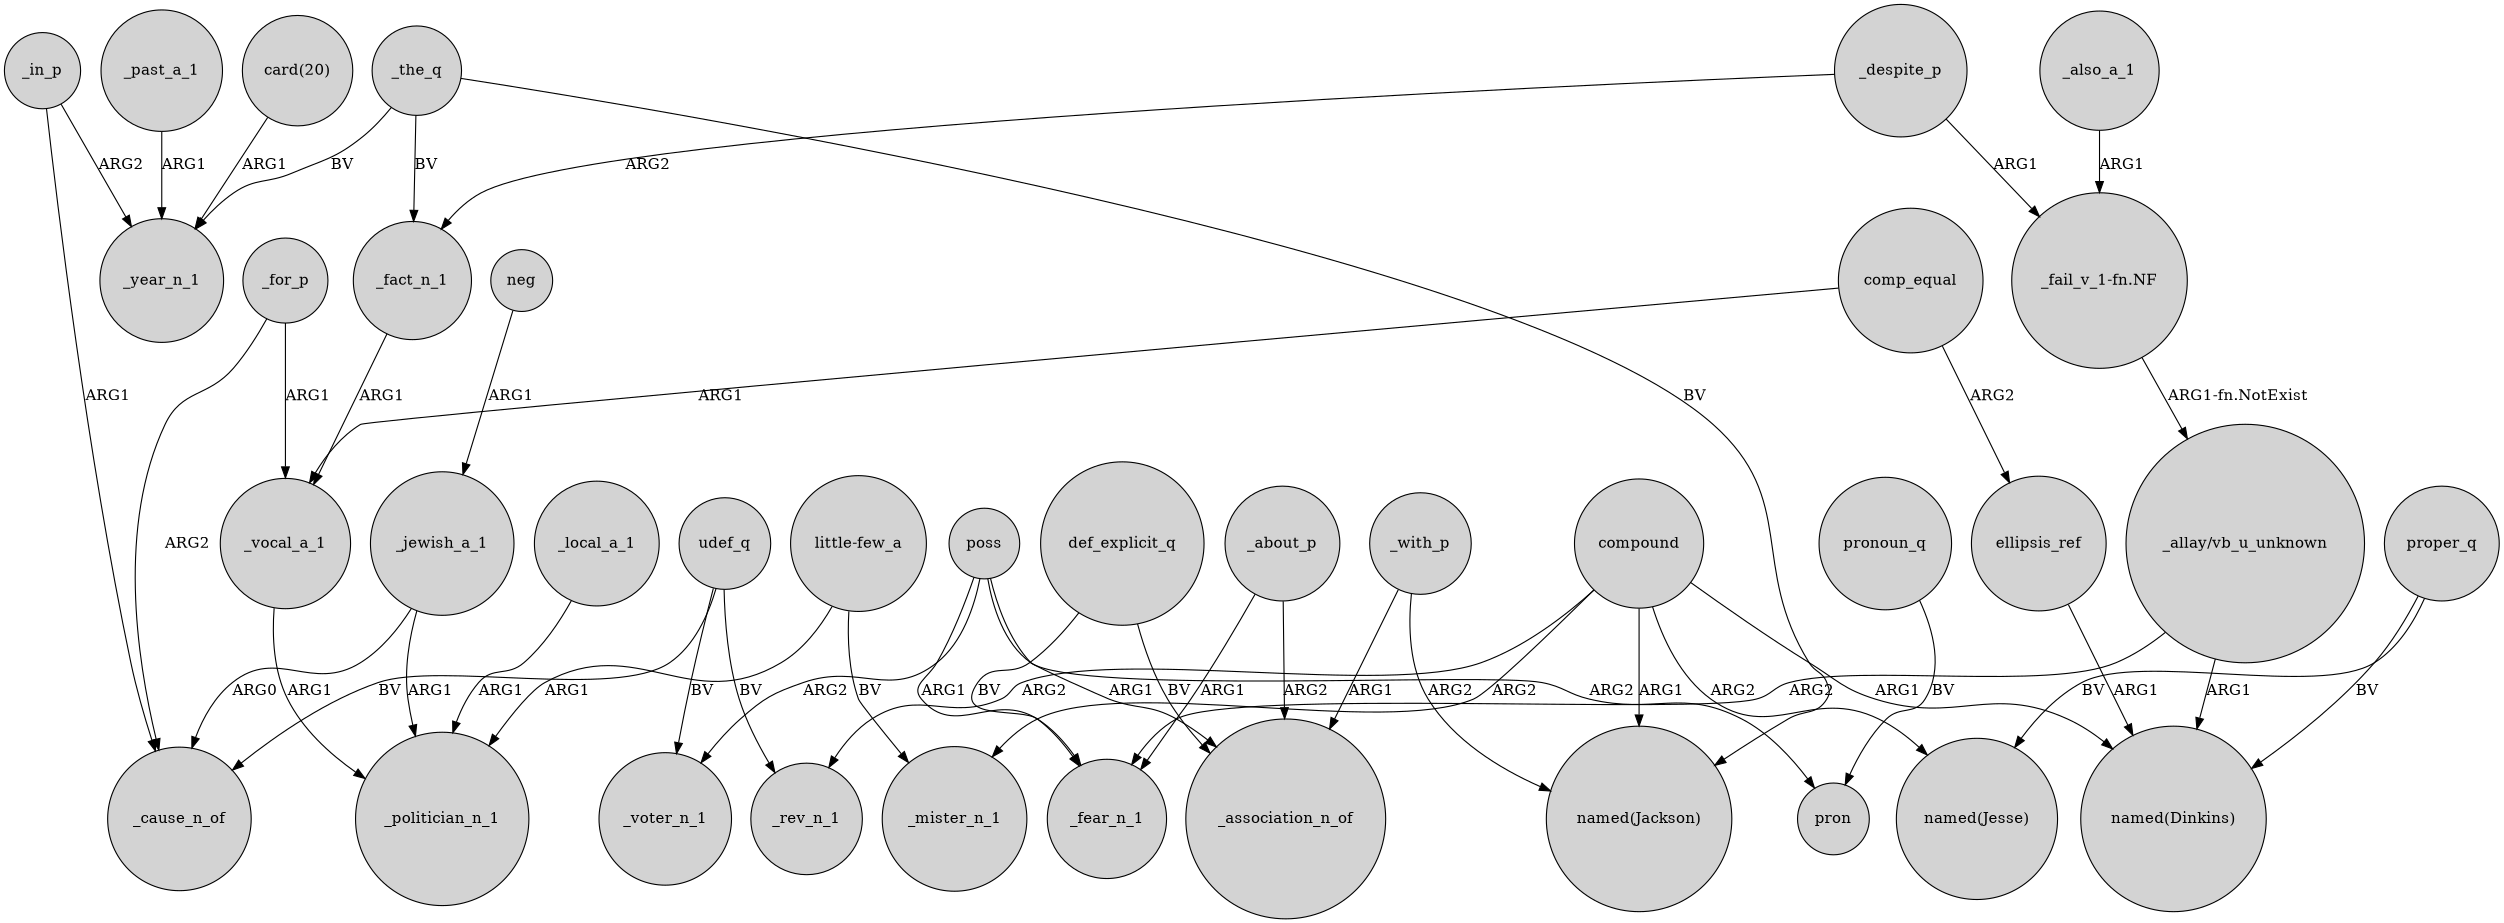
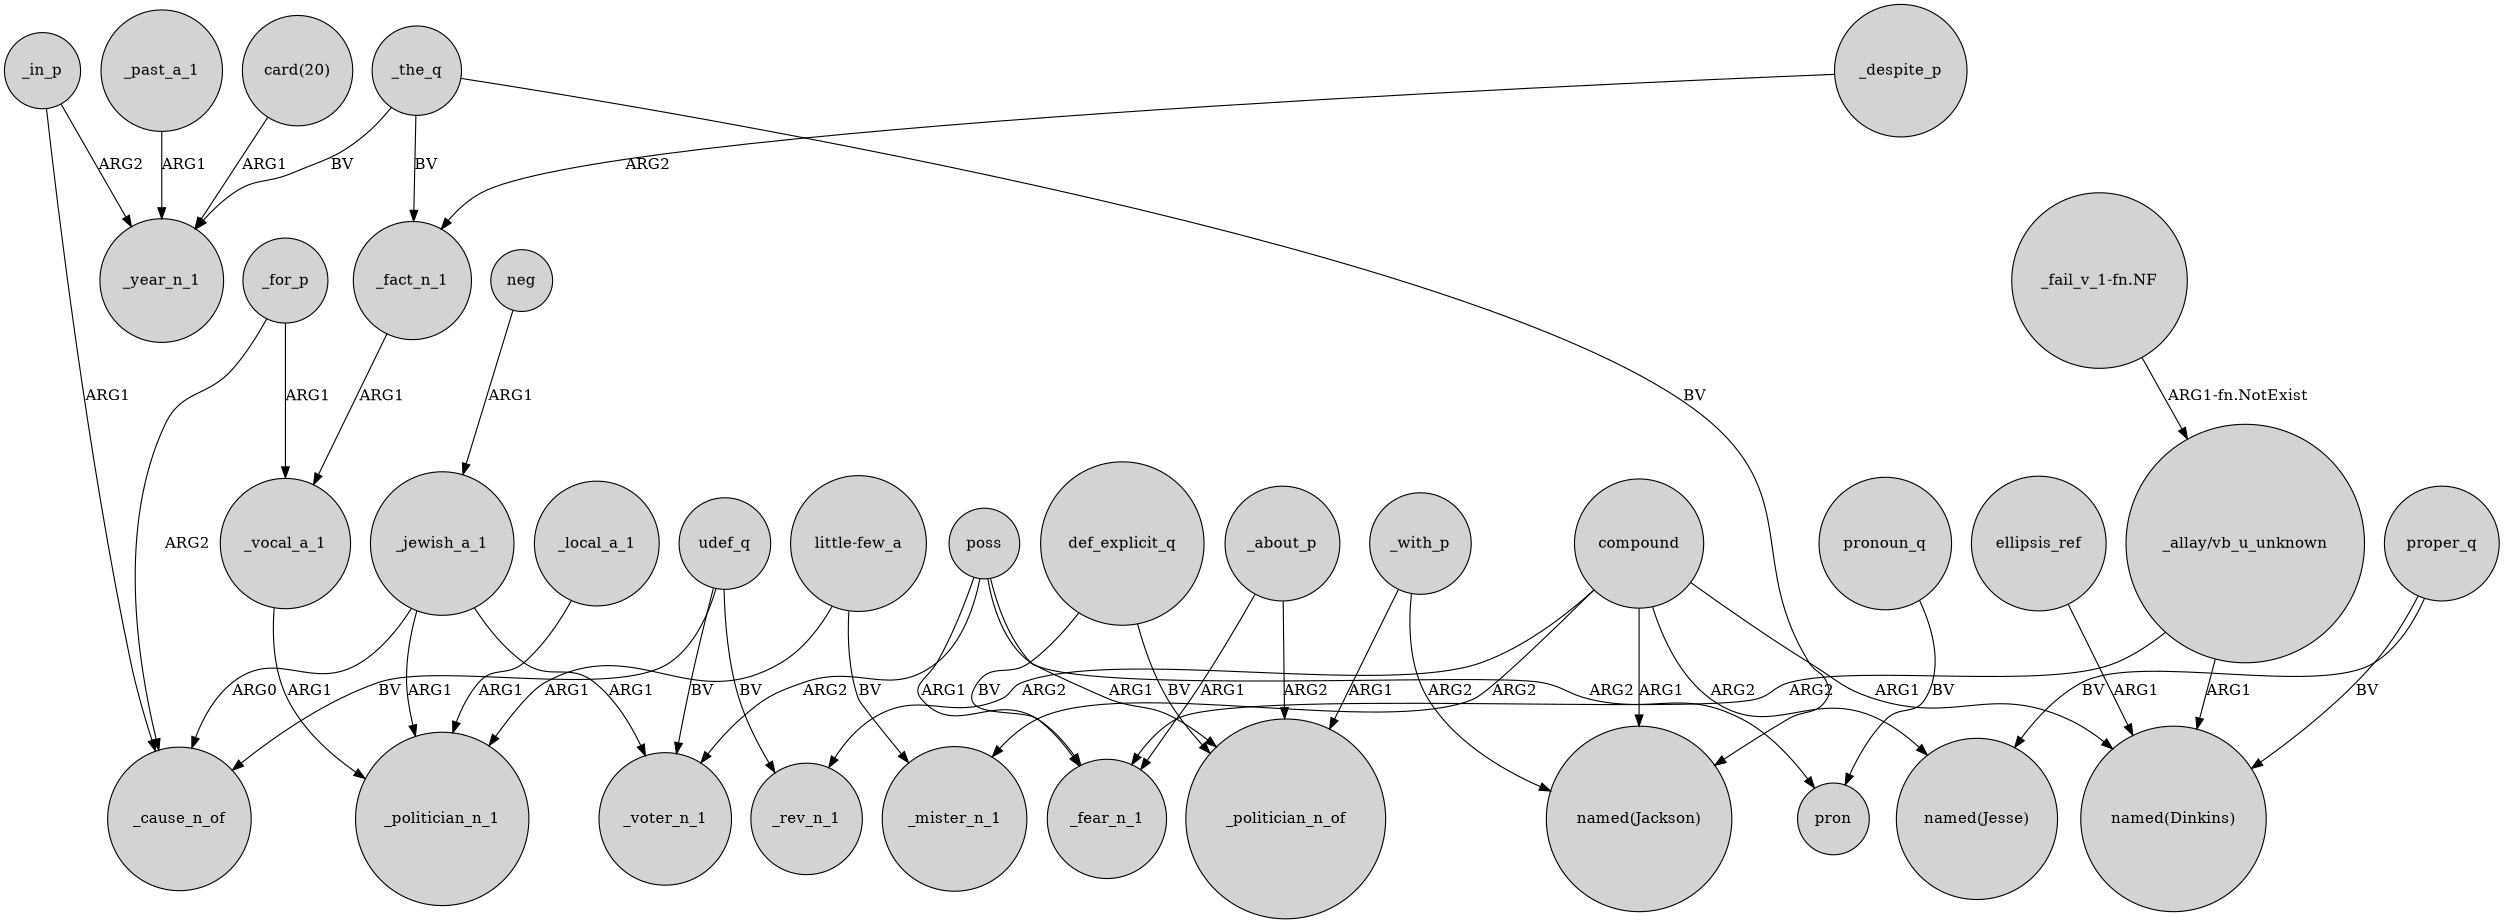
  digraph {
    node [shape=circle style=filled]
    _for_p
    _vocal_a_1
    _cause_n_of
    _politician_n_1
    _in_p
    _year_n_1
    "_allay/vb_u_unknown"
    _fear_n_1
    "named(Dinkins)"
    _about_p
-   _association_n_of
+   _association_n_of [label=_politician_n_of]
    poss
    pron
    _voter_n_1
    _with_p
    "named(Jackson)"
    neg
    _jewish_a_1
    ellipsis_ref
    _despite_p
    _fact_n_1
    "_fail_v_1-fn.NF"
    udef_q
    _rev_n_1
    compound
    _mister_n_1
    "named(Jesse)"
-   comp_equal
    def_explicit_q
    _past_a_1
    pronoun_q
    _local_a_1
    proper_q
    _the_q
-   _also_a_1
    "card(20)"
    "little-few_a"
    _for_p -> _vocal_a_1 [label=ARG1]
    _for_p -> _cause_n_of [label=ARG2]
    _vocal_a_1 -> _politician_n_1 [label=ARG1]
    _in_p -> _cause_n_of [label=ARG1]
    _in_p -> _year_n_1 [label=ARG2]
    "_allay/vb_u_unknown" -> _fear_n_1 [label=ARG2]
    "_allay/vb_u_unknown" -> "named(Dinkins)" [label=ARG1]
    _about_p -> _fear_n_1 [label=ARG1]
    _about_p -> _association_n_of [label=ARG2]
    poss -> _fear_n_1 [label=ARG1]
    poss -> _association_n_of [label=ARG1]
    poss -> pron [label=ARG2]
    poss -> _voter_n_1 [label=ARG2]
    _with_p -> _association_n_of [label=ARG1]
    _with_p -> "named(Jackson)" [label=ARG2]
    neg -> _jewish_a_1 [label=ARG1]
    _jewish_a_1 -> _cause_n_of [label=ARG0]
    _jewish_a_1 -> _politician_n_1 [label=ARG1]
+   _jewish_a_1 -> _voter_n_1 [label=ARG1]
    ellipsis_ref -> "named(Dinkins)" [label=ARG1]
    _despite_p -> _fact_n_1 [label=ARG2]
-   _despite_p -> "_fail_v_1-fn.NF" [label=ARG1]
    _fact_n_1 -> _vocal_a_1 [label=ARG1]
    "_fail_v_1-fn.NF" -> "_allay/vb_u_unknown" [label="ARG1-fn.NotExist"]
    udef_q -> _cause_n_of [label=BV]
    udef_q -> _voter_n_1 [label=BV]
    udef_q -> _rev_n_1 [label=BV]
    compound -> "named(Dinkins)" [label=ARG1]
    compound -> "named(Jackson)" [label=ARG1]
    compound -> _rev_n_1 [label=ARG2]
    compound -> _mister_n_1 [label=ARG2]
    compound -> "named(Jesse)" [label=ARG2]
-   comp_equal -> _vocal_a_1 [label=ARG1]
-   comp_equal -> ellipsis_ref [label=ARG2]
    def_explicit_q -> _fear_n_1 [label=BV]
    def_explicit_q -> _association_n_of [label=BV]
    _past_a_1 -> _year_n_1 [label=ARG1]
    pronoun_q -> pron [label=BV]
    _local_a_1 -> _politician_n_1 [label=ARG1]
    proper_q -> "named(Dinkins)" [label=BV]
    proper_q -> "named(Jesse)" [label=BV]
    _the_q -> _year_n_1 [label=BV]
    _the_q -> "named(Jackson)" [label=BV]
    _the_q -> _fact_n_1 [label=BV]
-   _also_a_1 -> "_fail_v_1-fn.NF" [label=ARG1]
    "card(20)" -> _year_n_1 [label=ARG1]
    "little-few_a" -> _politician_n_1 [label=ARG1]
    "little-few_a" -> _mister_n_1 [label=BV]
  }
